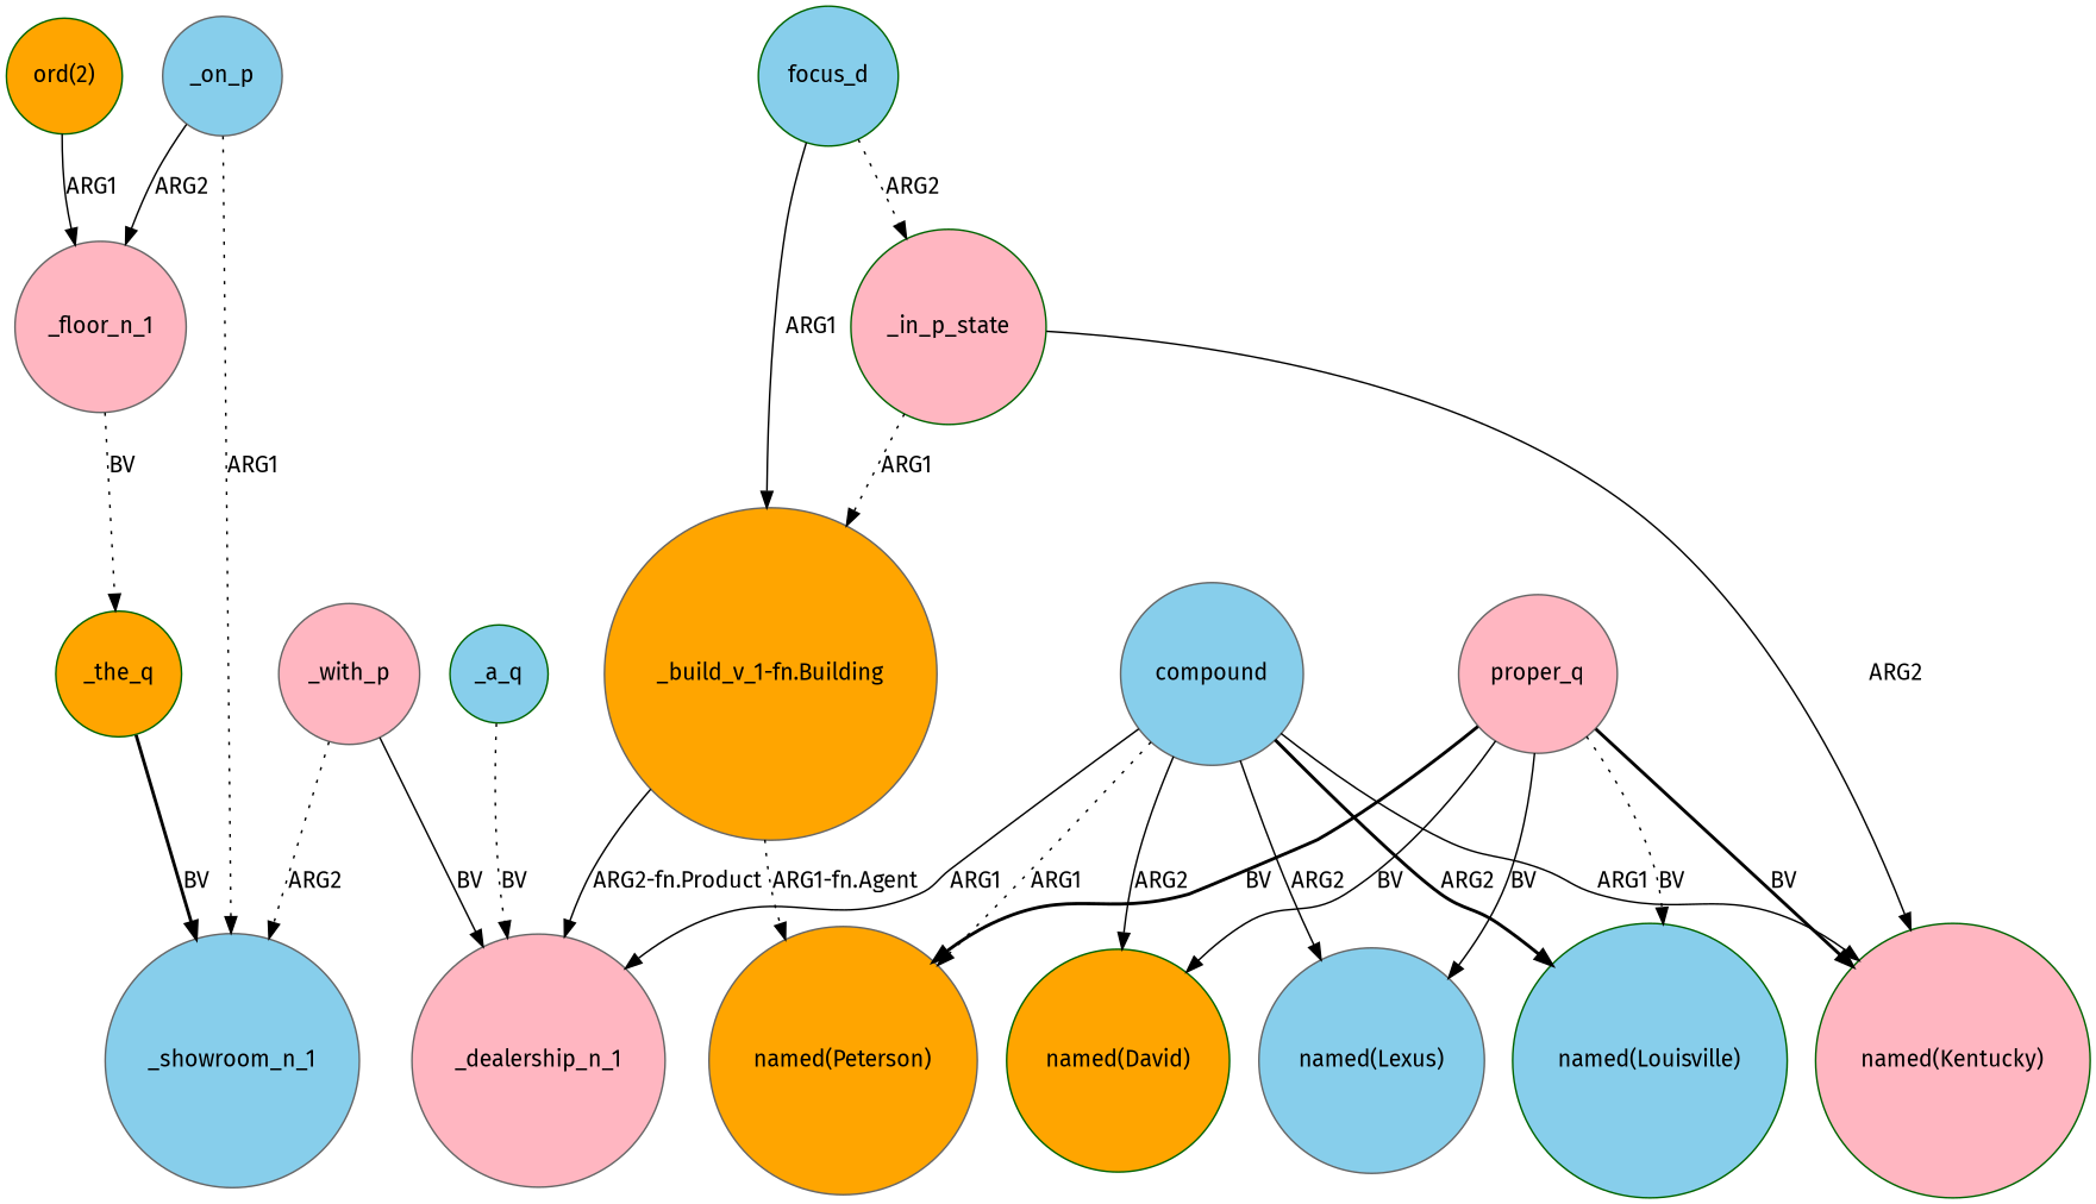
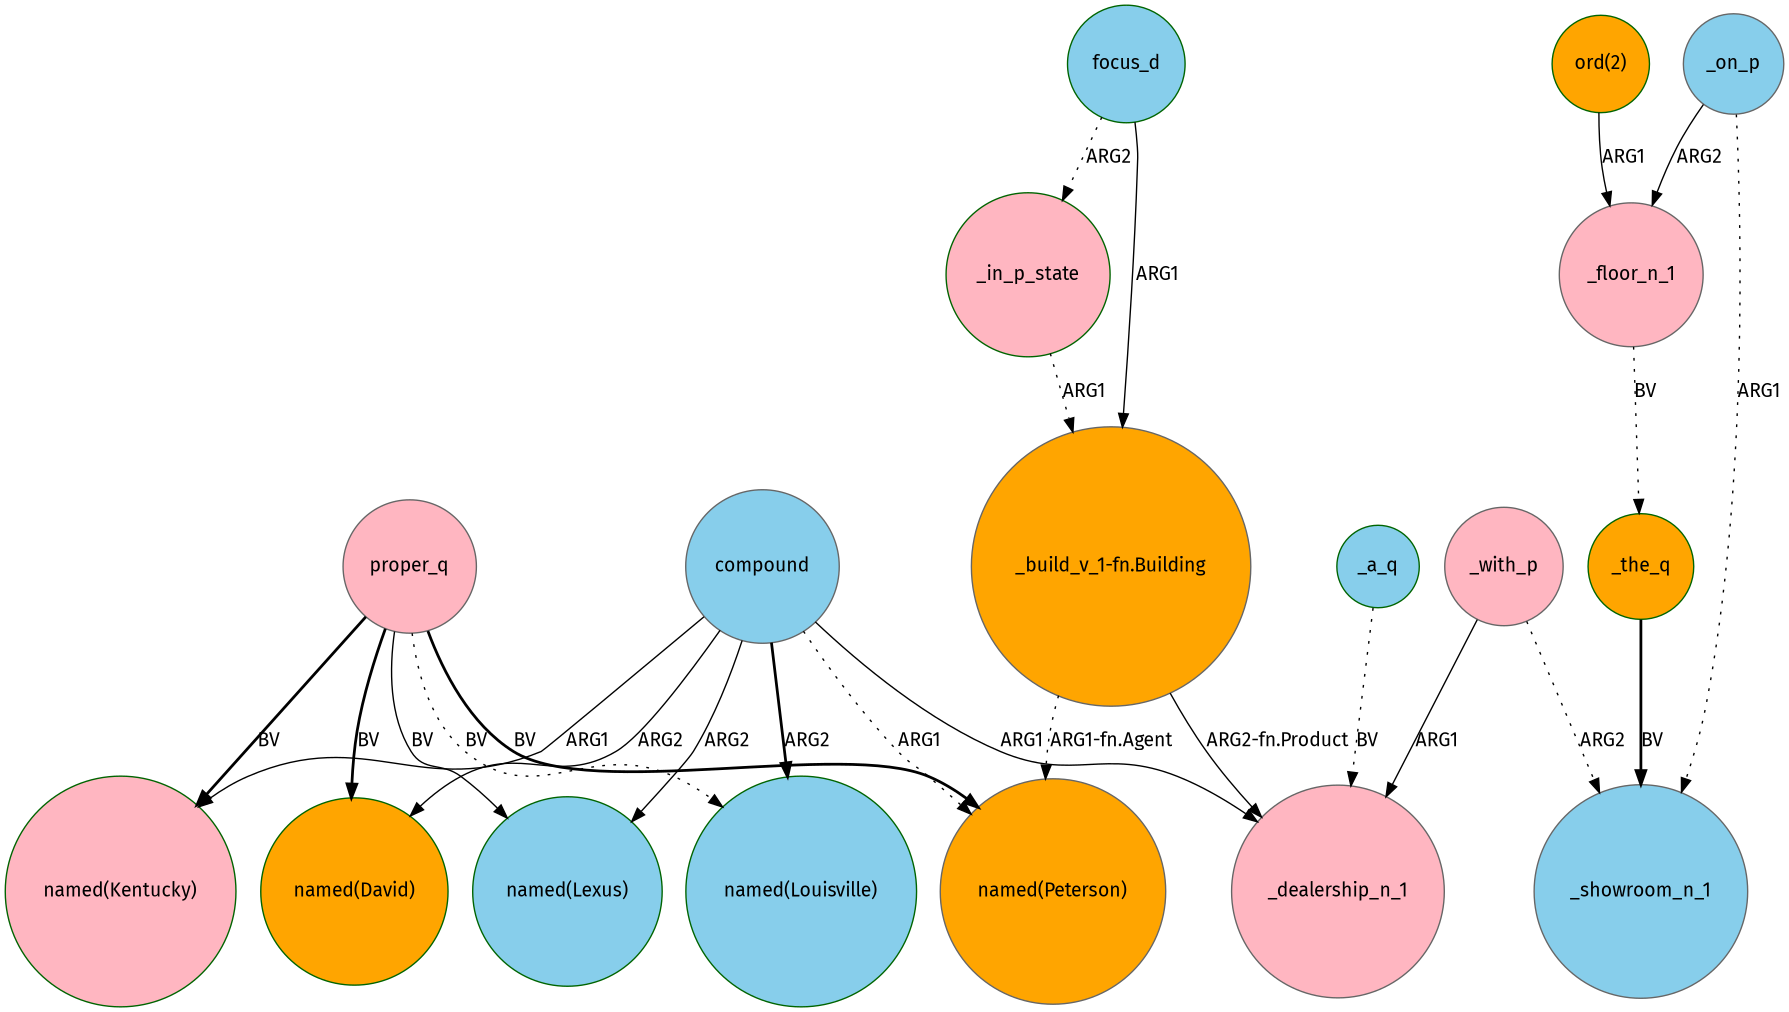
  digraph {
    fontname="Fira Sans"
    node [color=darkgreen fillcolor=skyblue fontname="Fira Sans" shape=circle style=filled]
    edge [fontname="Fira Sans" style=solid]
    _in_p_state [fillcolor=lightpink]
    "named(Kentucky)" [fillcolor=lightpink]
    "_build_v_1-fn.Building" [color=gray40 fillcolor=orange]
    "named(Peterson)" [color=gray40 fillcolor=orange]
    _dealership_n_1 [color=gray40 fillcolor=lightpink]
    compound [color=gray40]
-   "named(Lexus)" [color=gray40]
+   "named(Lexus)"
    "named(Louisville)"
    "named(David)" [fillcolor=orange]
    _the_q [fillcolor=orange]
    _showroom_n_1 [color=gray40]
    _floor_n_1 [color=gray40 fillcolor=lightpink]
    proper_q [color=gray40 fillcolor=lightpink]
    focus_d
    _with_p [color=gray40 fillcolor=lightpink]
    "ord(2)" [fillcolor=orange]
    _on_p [color=gray40]
    _a_q
-   _in_p_state -> "named(Kentucky)" [label=ARG2]
    _in_p_state -> "_build_v_1-fn.Building" [label=ARG1 style=dotted]
    "_build_v_1-fn.Building" -> "named(Peterson)" [label="ARG1-fn.Agent" style=dotted]
    "_build_v_1-fn.Building" -> _dealership_n_1 [label="ARG2-fn.Product"]
    compound -> "named(Kentucky)" [label=ARG1]
    compound -> "named(Peterson)" [label=ARG1 style=dotted]
    compound -> _dealership_n_1 [label=ARG1]
    compound -> "named(Lexus)" [label=ARG2]
    compound -> "named(Louisville)" [label=ARG2 style=bold]
    compound -> "named(David)" [label=ARG2]
    _the_q -> _showroom_n_1 [label=BV style=bold]
    _floor_n_1 -> _the_q [label=BV style=dotted]
    proper_q -> "named(Kentucky)" [label=BV style=bold]
    proper_q -> "named(Peterson)" [label=BV style=bold]
    proper_q -> "named(Lexus)" [label=BV]
    proper_q -> "named(Louisville)" [label=BV style=dotted]
-   proper_q -> "named(David)" [label=BV]
+   proper_q -> "named(David)" [label=BV style=bold]
    focus_d -> _in_p_state [label=ARG2 style=dotted]
    focus_d -> "_build_v_1-fn.Building" [label=ARG1]
-   _with_p -> _dealership_n_1 [label=BV]
+   _with_p -> _dealership_n_1 [label=ARG1]
    _with_p -> _showroom_n_1 [label=ARG2 style=dotted]
    "ord(2)" -> _floor_n_1 [label=ARG1]
    _on_p -> _showroom_n_1 [label=ARG1 style=dotted]
    _on_p -> _floor_n_1 [label=ARG2]
    _a_q -> _dealership_n_1 [label=BV style=dotted]
  }
